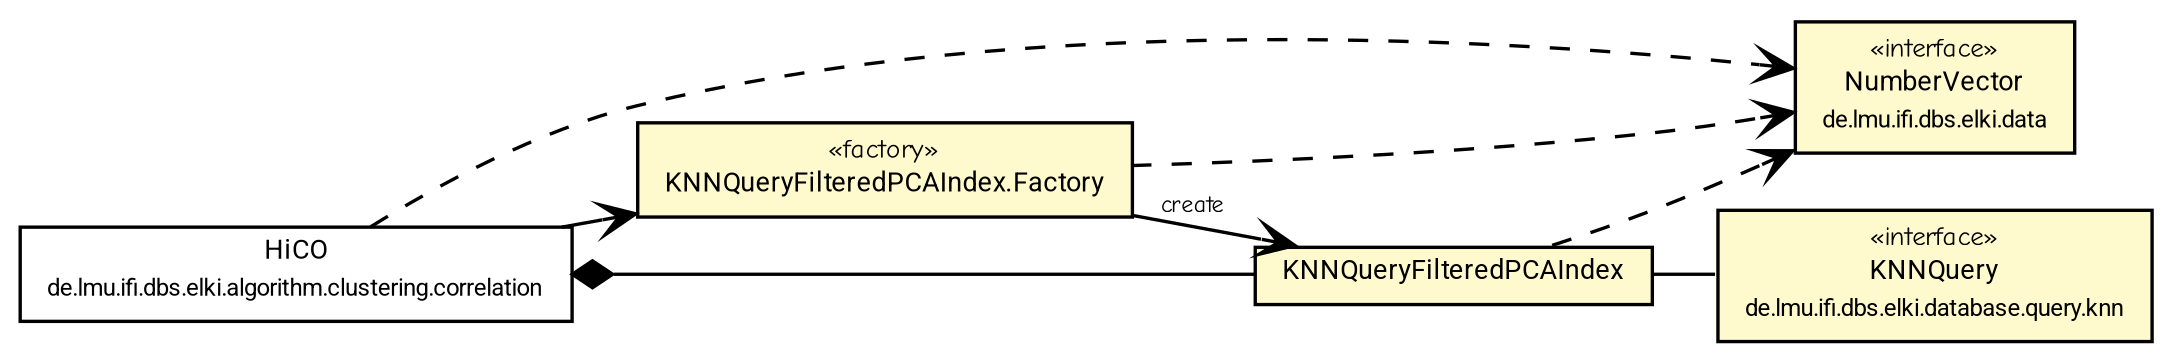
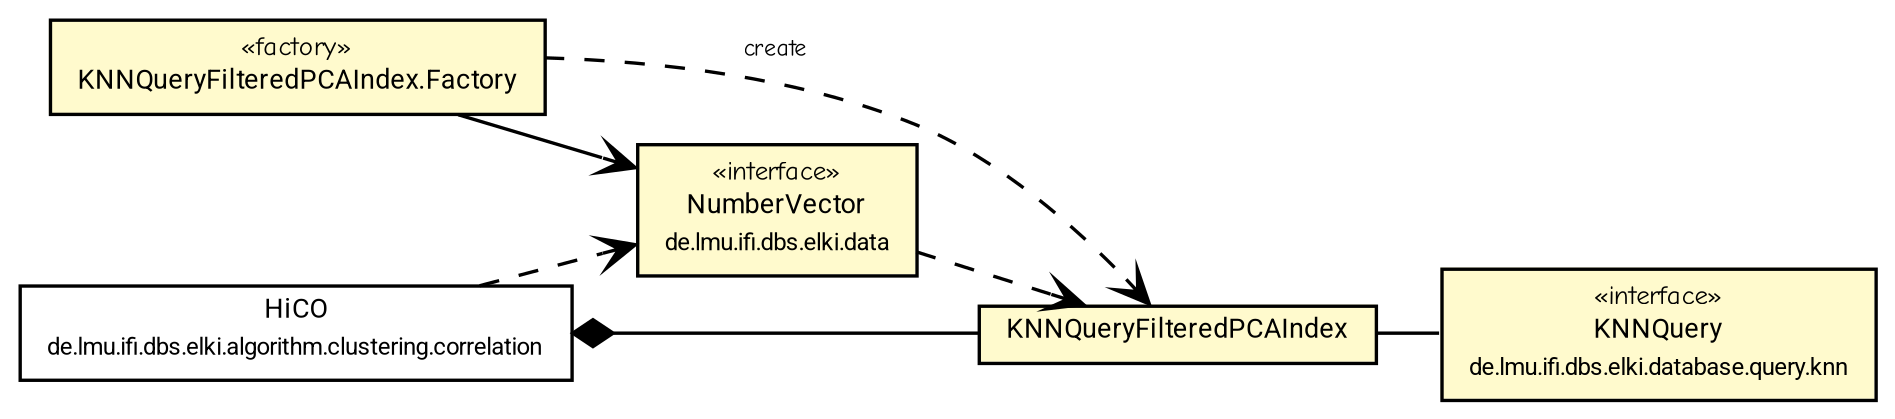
  digraph {
    fontname="Comic Neue"
    nodesep=0.15
    rankdir=LR
    ranksep=0.25
    node [fontcolor=black fontname="Comic Neue" fontsize=8 margin=0 shape=plaintext]
    edge [arrowhead=open color=black fontname="Comic Neue" fontsize=7 labelfontname=Roboto labelfontsize=7 weight=0]
    n1 [height=0 label=<<table title="de.lmu.ifi.dbs.elki.index.preprocessed.localpca.KNNQueryFilteredPCAIndex" border="0" cellborder="1" cellspacing="0" cellpadding="2" bgcolor="lemonChiffon" href="KNNQueryFilteredPCAIndex.html" target="_parent"> 		<tr><td><table border="0" cellspacing="0" cellpadding="1"> 		<tr><td align="center" balign="center"> <font face="Roboto">KNNQueryFilteredPCAIndex</font> </td></tr> 		</table></td></tr> 		</table>> width=0]
    n2 [height=0 label=<<table title="de.lmu.ifi.dbs.elki.data.NumberVector" border="0" cellborder="1" cellspacing="0" cellpadding="2" bgcolor="LemonChiffon" href="../../../data/NumberVector.html" target="_parent"> 		<tr><td><table border="0" cellspacing="0" cellpadding="1"> 		<tr><td align="center" balign="center"> &#171;interface&#187; </td></tr> 		<tr><td align="center" balign="center"> <font face="Roboto">NumberVector</font> </td></tr> 		<tr><td align="center" balign="center"> <font face="Roboto" point-size="7.0">de.lmu.ifi.dbs.elki.data</font> </td></tr> 		</table></td></tr> 		</table>> width=0]
    n3 [height=0 label=<<table title="de.lmu.ifi.dbs.elki.database.query.knn.KNNQuery" border="0" cellborder="1" cellspacing="0" cellpadding="2" bgcolor="LemonChiffon" href="../../../database/query/knn/KNNQuery.html" target="_parent"> 		<tr><td><table border="0" cellspacing="0" cellpadding="1"> 		<tr><td align="center" balign="center"> &#171;interface&#187; </td></tr> 		<tr><td align="center" balign="center"> <font face="Roboto">KNNQuery</font> </td></tr> 		<tr><td align="center" balign="center"> <font face="Roboto" point-size="7.0">de.lmu.ifi.dbs.elki.database.query.knn</font> </td></tr> 		</table></td></tr> 		</table>> width=0]
    n4 [height=0 label=<<table title="de.lmu.ifi.dbs.elki.index.preprocessed.localpca.KNNQueryFilteredPCAIndex.Factory" border="0" cellborder="1" cellspacing="0" cellpadding="2" bgcolor="LemonChiffon" href="KNNQueryFilteredPCAIndex.Factory.html" target="_parent"> 		<tr><td><table border="0" cellspacing="0" cellpadding="1"> 		<tr><td align="center" balign="center"> &#171;factory&#187; </td></tr> 		<tr><td align="center" balign="center"> <font face="Roboto">KNNQueryFilteredPCAIndex.Factory</font> </td></tr> 		</table></td></tr> 		</table>> width=0]
    n5 [height=0 label=<<table title="de.lmu.ifi.dbs.elki.algorithm.clustering.correlation.HiCO" border="0" cellborder="1" cellspacing="0" cellpadding="2" href="../../../algorithm/clustering/correlation/HiCO.html" target="_parent"> 		<tr><td><table border="0" cellspacing="0" cellpadding="1"> 		<tr><td align="center" balign="center"> <font face="Roboto">HiCO</font> </td></tr> 		<tr><td align="center" balign="center"> <font face="Roboto" point-size="7.0">de.lmu.ifi.dbs.elki.algorithm.clustering.correlation</font> </td></tr> 		</table></td></tr> 		</table>> width=0]
-   n1 -> n2 [style=dashed]
+   n2 -> n1 [style=dashed]
    n1 -> n3 [arrowhead=none weight=2]
-   n4 -> n1 [label=create weight=1]
-   n4 -> n2 [style=dashed]
+   n4 -> n1 [label=create weight=1 style=dashed]
+   n4 -> n2 [style=solid]
    n5 -> n1 [arrowhead=none arrowtail=diamond dir=back weight=6]
    n5 -> n2 [style=dashed]
-   n5 -> n4 [weight=1]
  }
